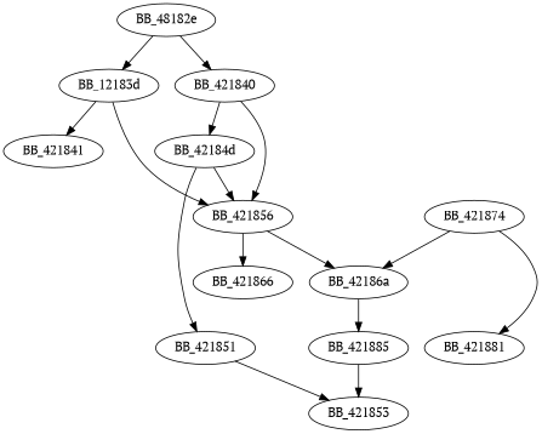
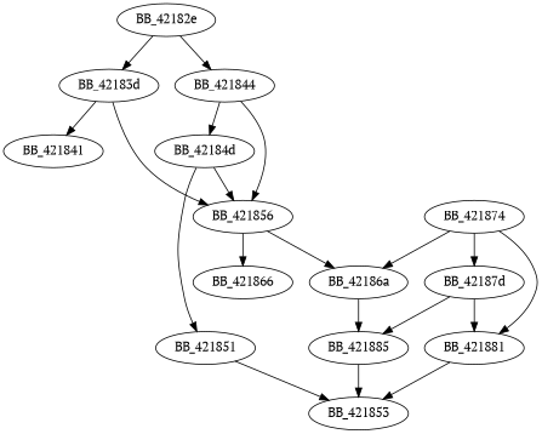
  digraph {
    fontname="PT Serif"
    node [fontname="PT Serif"]
    edge [fontname="PT Serif"]
-   BB_42182e [label=BB_48182e]
-   BB_42183d [label=BB_12183d]
-   BB_421844 [label=BB_421840]
+   BB_42182e
+   BB_42183d
+   BB_421844
    BB_421841
    BB_421856
    BB_42184d
    BB_421866
    BB_42186a
    BB_421851
    BB_421885
    BB_421853
    BB_421874
+   BB_42187d
    BB_421881
    BB_42182e -> BB_42183d
    BB_42182e -> BB_421844
    BB_42183d -> BB_421841
    BB_42183d -> BB_421856
    BB_421844 -> BB_421856
    BB_421844 -> BB_42184d
    BB_421856 -> BB_421866
    BB_421856 -> BB_42186a
    BB_42184d -> BB_421856
    BB_42184d -> BB_421851
    BB_42186a -> BB_421885
    BB_421851 -> BB_421853
    BB_421885 -> BB_421853
    BB_421874 -> BB_42186a
+   BB_421874 -> BB_42187d
    BB_421874 -> BB_421881
+   BB_42187d -> BB_421885
+   BB_42187d -> BB_421881
+   BB_421881 -> BB_421853
  }
